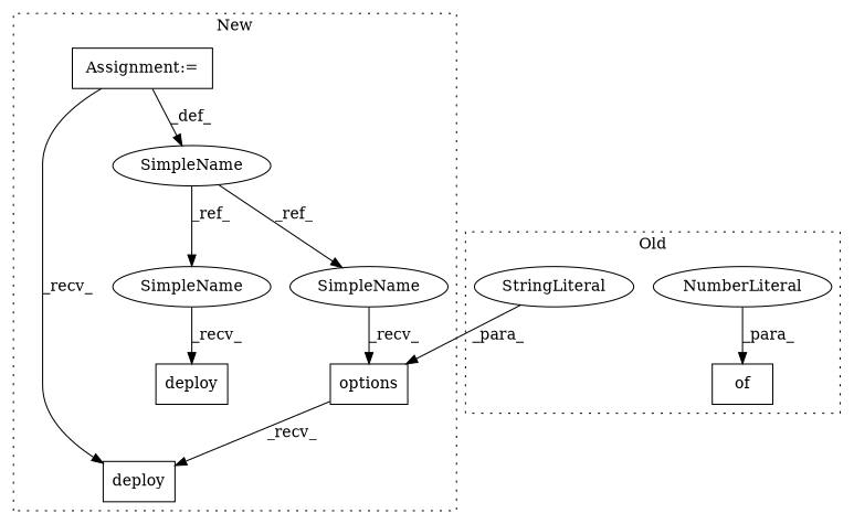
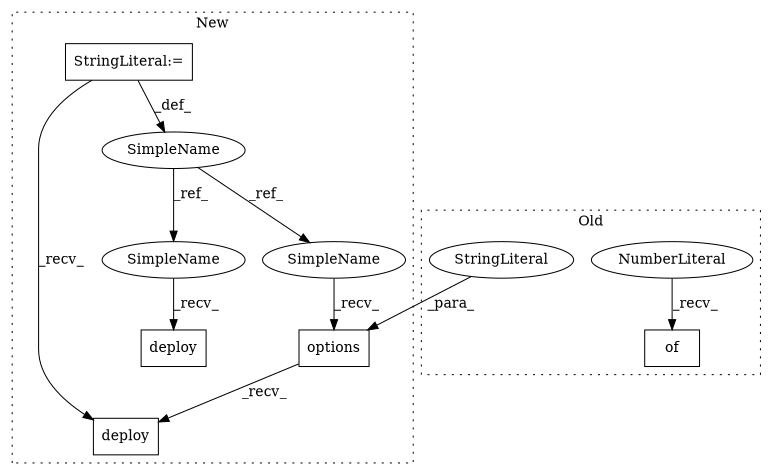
  digraph {
    node [a=32 l=8 s=2890 shape=box]
    n1 [l="8,1" label=options s="3452,3469"]
    n2 [label=deploy s=3471]
    n3 [a=42 label=SimpleName shape=ellipse]
    n4 [label=deploy s=3053]
-   n5 [a=7 label="Assignment:="]
+   n5 [a=7 label="StringLiteral:="]
    n6 [a=42 label=SimpleName s=3044 shape=ellipse]
    n7 [a=42 label=SimpleName s=3443 shape=ellipse]
    n8 [l="3,1" label=of s="3998,4023"]
    n9 [a=34 l=3 label=NumberLiteral s=4020 shape=ellipse]
    n10 [a=45 l=18 label=StringLiteral s=4001 shape=ellipse]
    subgraph cluster_1 {
      label=New
      style=dotted
      n1
      n2
      n3
      n4
      n5
      n6
      n7
    }
    subgraph cluster_2 {
      label=Old
      style=dotted
      n8
      n9
      n10
    }
    n1 -> n2 [label=_recv_]
    n3 -> n6 [label=_ref_]
    n3 -> n7 [label=_ref_]
    n5 -> n2 [label=_recv_]
    n5 -> n3 [label=_def_]
    n6 -> n4 [label=_recv_]
    n7 -> n1 [label=_recv_]
-   n9 -> n8 [label=_para_]
+   n9 -> n8 [label=_recv_]
    n10 -> n1 [label=_para_]
  }
